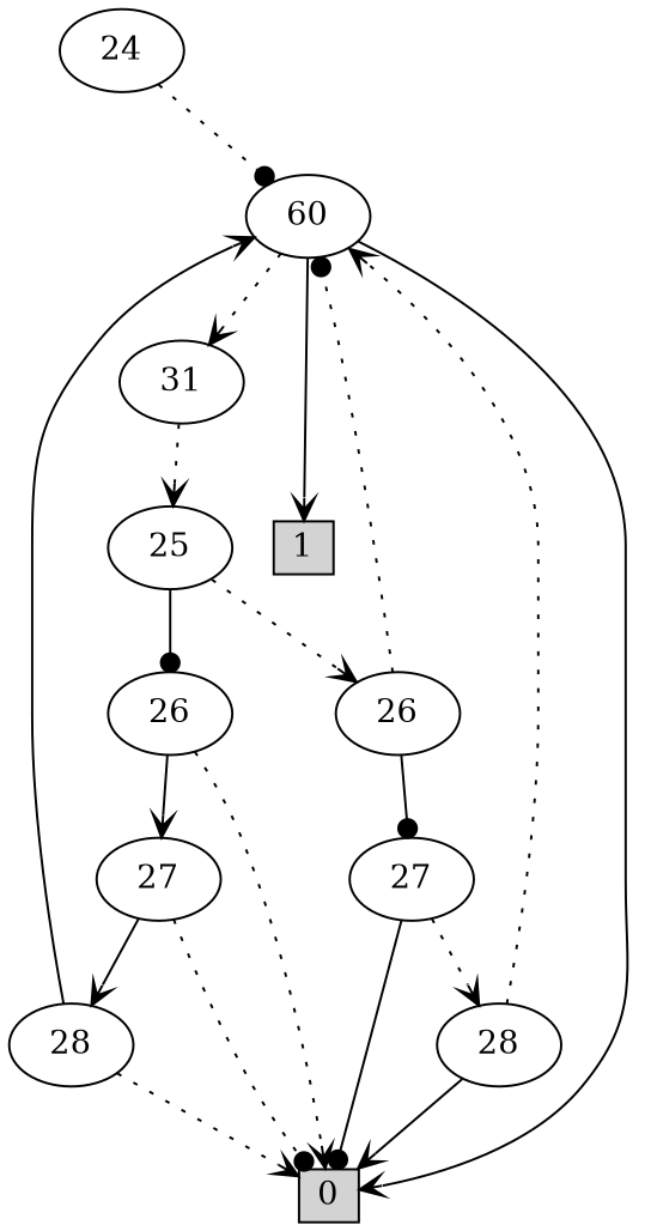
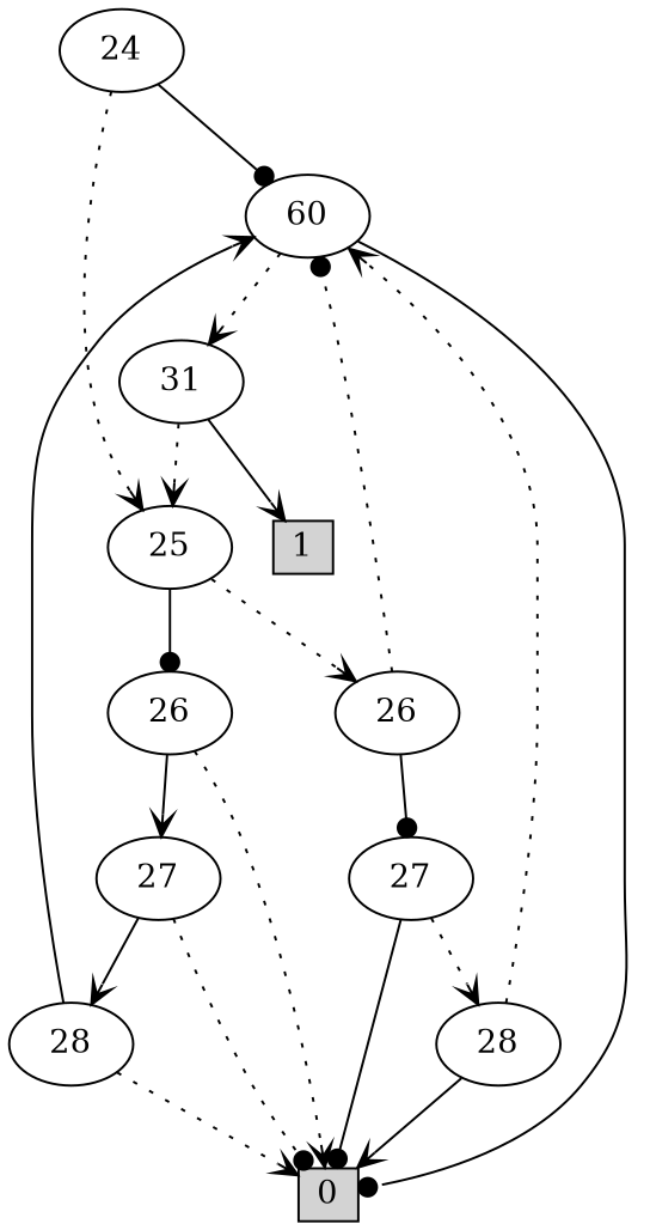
  digraph {
    edge [arrowhead=vee style=dotted]
    n1 [height=0.3 label=0 shape=box style=filled width=0.3]
    n2 [height=0.3 label=1 shape=box style=filled width=0.3]
    n3 [label=24]
    n4 [label=25]
    n5 [label=60]
    n6 [label=26]
    n7 [label=26]
    n8 [label=31]
    n9 [label=27]
    n10 [label=27]
    n11 [label=28]
    n12 [label=28]
-   n3 -> n5 [arrowhead=dot]
+   n3 -> n4
+   n3 -> n5 [arrowhead=dot style=filled]
    n4 -> n6
    n4 -> n7 [arrowhead=dot style=filled]
-   n5 -> n1 [style=filled]
+   n5 -> n1 [arrowhead=dot style=filled]
    n5 -> n8
    n6 -> n5 [arrowhead=dot]
    n6 -> n9 [arrowhead=dot style=filled]
    n7 -> n1
    n7 -> n10 [style=filled]
-   n5 -> n2 [style=filled]
+   n8 -> n2 [style=filled]
    n8 -> n4
    n9 -> n1 [arrowhead=dot style=filled]
    n9 -> n11
    n10 -> n1 [arrowhead=dot]
    n10 -> n12 [style=filled]
    n11 -> n1 [style=filled]
    n11 -> n5
    n12 -> n1
    n12 -> n5 [style=filled]
  }
